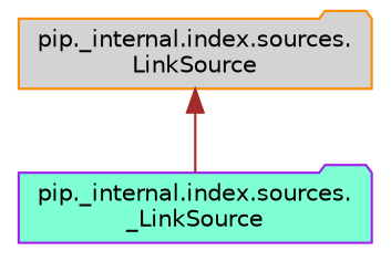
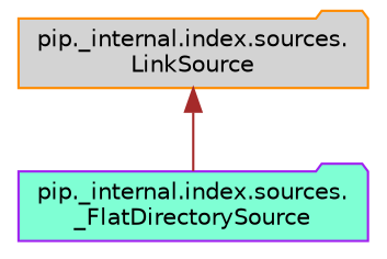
  digraph {
    node [fontname=Helvetica fontsize=10 shape=folder style=filled]
-   n1 [color=purple fillcolor=aquamarine fontcolor=black height=0.2 label="pip._internal.index.sources.\l_LinkSource" width=0.4]
+   n1 [color=purple fillcolor=aquamarine fontcolor=black height=0.2 label="pip._internal.index.sources.\l_FlatDirectorySource" width=0.4]
    n2 [color=darkorange fillcolor=lightgrey height=0.2 label="pip._internal.index.sources.\lLinkSource" width=0.4]
    n2 -> n1 [color=brown dir=back fontname=Helvetica fontsize=10 labelfontname=Helvetica labelfontsize=10 style=solid]
  }
